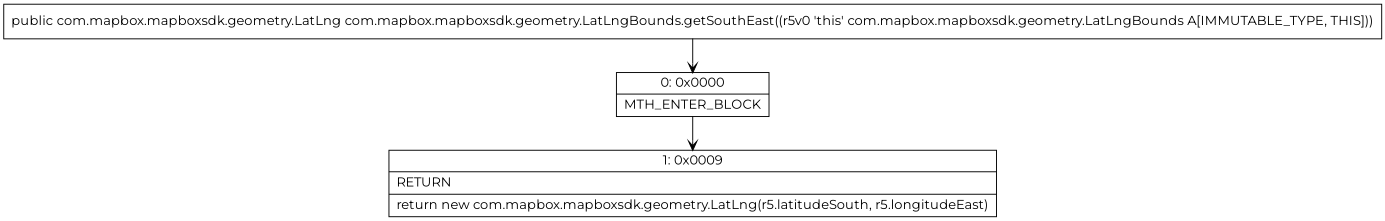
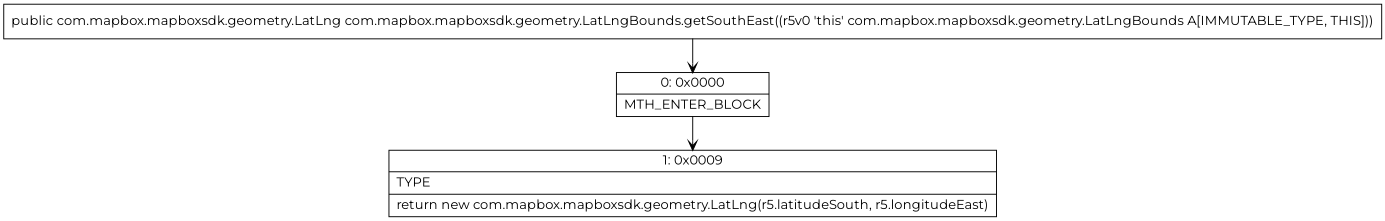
  digraph {
    fontname=Montserrat
    node [shape=record fontname=Montserrat]
    edge [arrowhead=vee fontname=Montserrat]
    n1 [label="{0\:\ 0x0000|MTH_ENTER_BLOCK\l}"]
-   n2 [label="{1\:\ 0x0009|RETURN\l|return new com.mapbox.mapboxsdk.geometry.LatLng(r5.latitudeSouth, r5.longitudeEast)\l}"]
+   n2 [label="{1\:\ 0x0009|TYPE\l|return new com.mapbox.mapboxsdk.geometry.LatLng(r5.latitudeSouth, r5.longitudeEast)\l}"]
    n3 [label="{public com.mapbox.mapboxsdk.geometry.LatLng com.mapbox.mapboxsdk.geometry.LatLngBounds.getSouthEast((r5v0 'this' com.mapbox.mapboxsdk.geometry.LatLngBounds A[IMMUTABLE_TYPE, THIS])) }"]
    n1 -> n2
    n3 -> n1
  }
